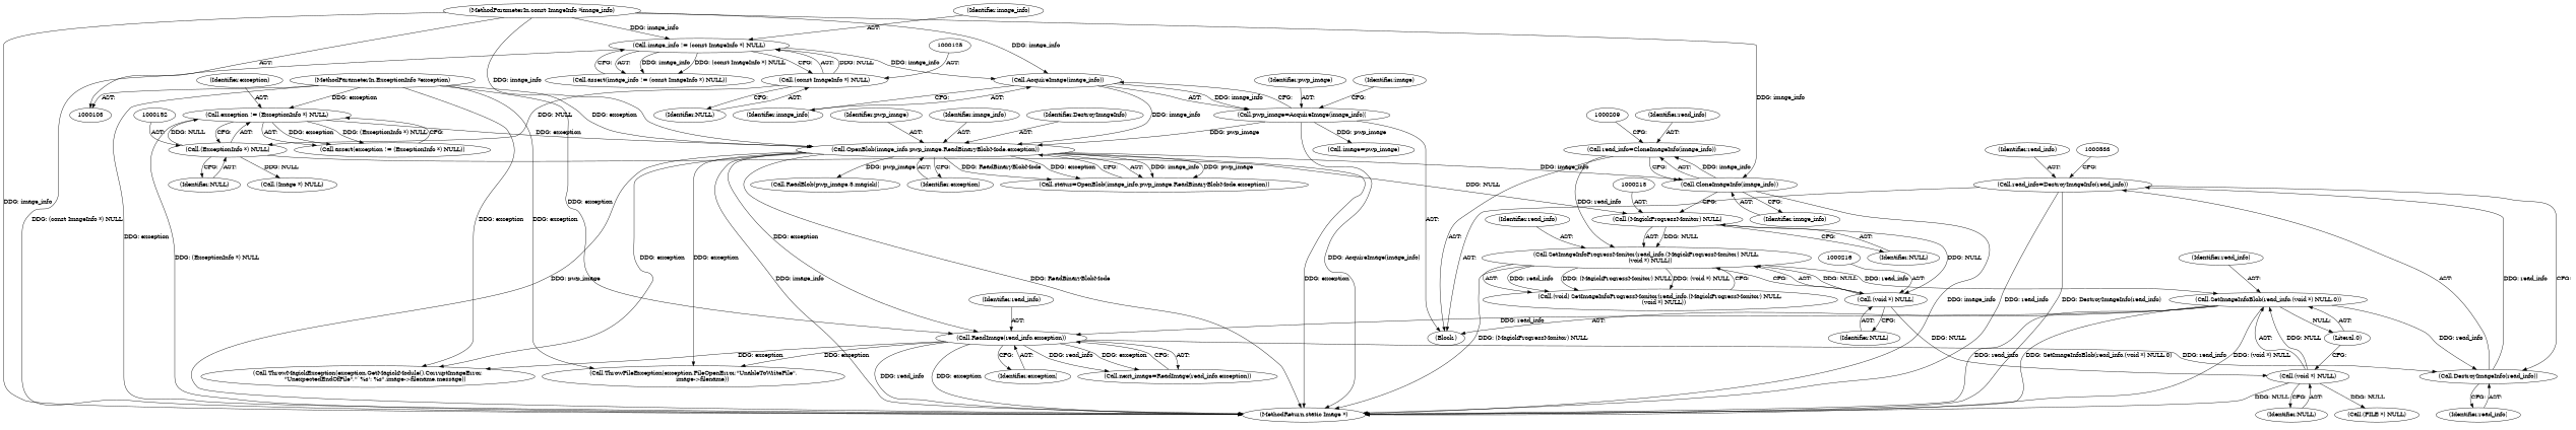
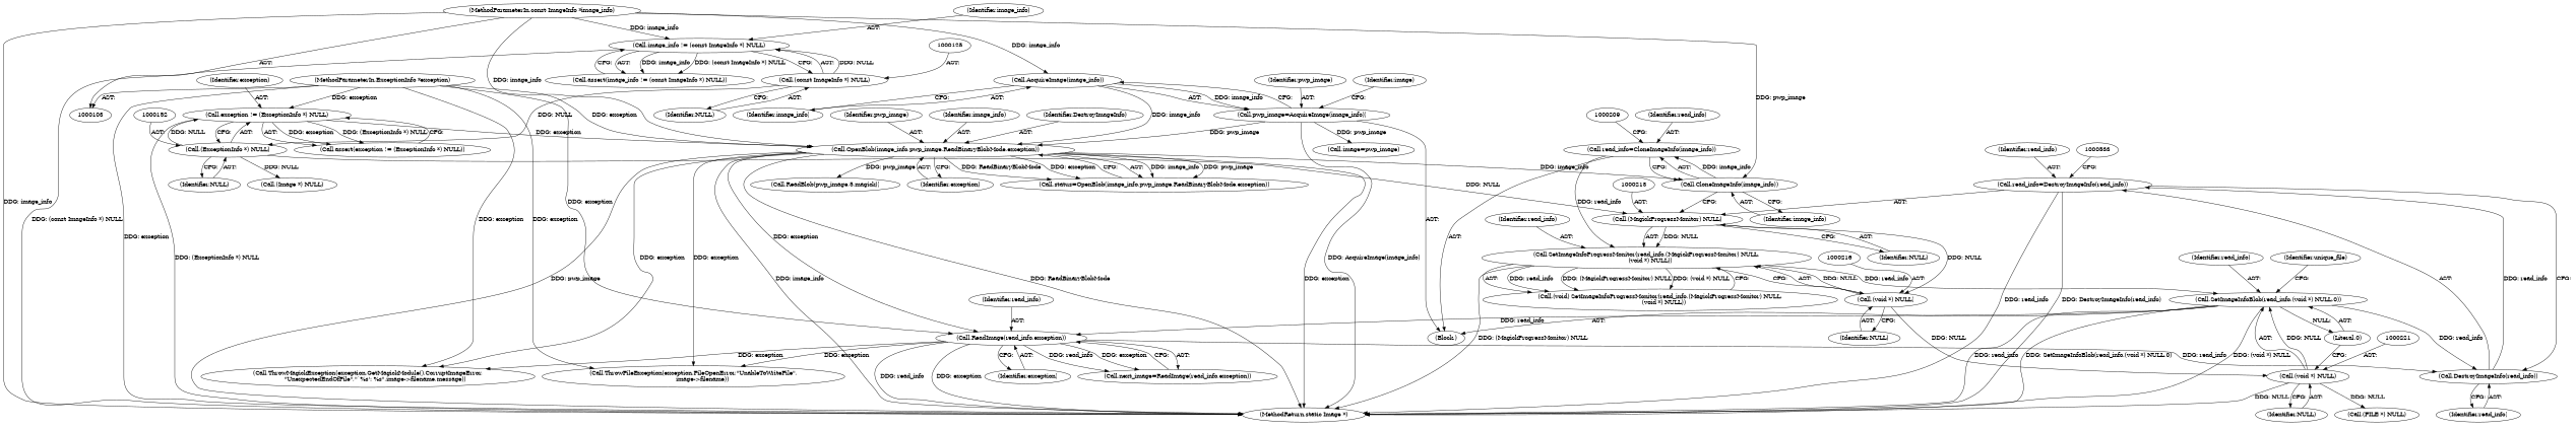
  digraph {
    n1 [label="(Call,read_info=DestroyImageInfo(read_info))"]
    n2 [label="(Call,DestroyImageInfo(read_info))"]
    n3 [label="(MethodReturn,static Image *)"]
    n4 [label="(Block,)"]
    n5 [label="(Identifier,read_info)"]
    n6 [label="(Call,ReadImage(read_info,exception))"]
    n7 [label="(Call,ThrowMagickException(exception,GetMagickModule(),CorruptImageError,\n        \"UnexpectedEndOfFile\",\"`%s': %s\",image->filename,message))"]
    n8 [label="(Call,ThrowFileException(exception,FileOpenError,\"UnableToWriteFile\",\n          image->filename))"]
    n9 [label="(Identifier,exception)"]
    n10 [label="(Call,next_image=ReadImage(read_info,exception))"]
    n11 [label="(Call,SetImageInfoBlob(read_info,(void *) NULL,0))"]
    n12 [label="(Literal,0)"]
    n13 [label="(Call,(void *) NULL)"]
    n14 [label="(Call,SetImageInfoProgressMonitor(read_info,(MagickProgressMonitor) NULL,\n    (void *) NULL))"]
    n15 [label="(Call,(void *) NULL)"]
    n16 [label="(Call,(void) SetImageInfoProgressMonitor(read_info,(MagickProgressMonitor) NULL,\n    (void *) NULL))"]
    n17 [label="(Identifier,NULL)"]
    n18 [label="(Call,read_info=CloneImageInfo(image_info))"]
    n19 [label="(Call,CloneImageInfo(image_info))"]
    n20 [label="(Identifier,image_info)"]
    n21 [label="(Call,(MagickProgressMonitor) NULL)"]
    n22 [label="(Call,OpenBlob(image_info,pwp_image,ReadBinaryBlobMode,exception))"]
    n23 [label="(Call,ReadBlob(pwp_image,5,magick))"]
    n24 [label="(Identifier,exception)"]
    n25 [label="(Call,status=OpenBlob(image_info,pwp_image,ReadBinaryBlobMode,exception))"]
    n26 [label="(Call,AcquireImage(image_info))"]
    n27 [label="(Call,pwp_image=AcquireImage(image_info))"]
    n28 [label="(Identifier,image_info)"]
    n29 [label="(Call,image=pwp_image)"]
    n30 [label="(Call,image_info != (const ImageInfo *) NULL)"]
    n31 [label="(Call,(const ImageInfo *) NULL)"]
    n32 [label="(Call,assert(image_info != (const ImageInfo *) NULL))"]
    n33 [label="(Call,(ExceptionInfo *) NULL)"]
    n34 [label="(Identifier,NULL)"]
    n35 [label="(MethodParameterIn,const ImageInfo *image_info)"]
    1000103
    n37 [label="(Call,exception != (ExceptionInfo *) NULL)"]
    n38 [label="(Identifier,NULL)"]
    n39 [label="(Call,(Image *) NULL)"]
    n40 [label="(Call,assert(exception != (ExceptionInfo *) NULL))"]
    n41 [label="(MethodParameterIn,ExceptionInfo *exception)"]
    n42 [label="(Identifier,NULL)"]
    n43 [label="(Identifier,NULL)"]
    n44 [label="(Call,(FILE *) NULL)"]
    n45 [label="(Identifier,read_info)"]
    n46 [label="(Identifier,pwp_image)"]
    n47 [label="(Identifier,read_info)"]
    n48 [label="(Identifier,pwp_image)"]
    n49 [label="(Identifier,exception)"]
    n50 [label="(Identifier,read_info)"]
    n51 [label="(Identifier,image_info)"]
    n52 [label="(Identifier,image_info)"]
    n53 [label="(Identifier,image)"]
+   n54 [label="(Identifier,unique_file)"]
    n55 [label="(Identifier,read_info)"]
    n56 [label="(Identifier,DestroyImageInfo)"]
    n57 [label="(Identifier,read_info)"]
    1000533
    1000209
    1000125
    1000152
    1000213
    1000216
+   1000221
    n1 -> n2 [label="CFG: "]
    n1 -> n3 [label="DDG: DestroyImageInfo(read_info)"]
    n1 -> n3 [label="DDG: read_info"]
-   n1 -> n4 [label="AST: "]
+   n1 -> n21 [label="AST: "]
    n2 -> n1 [label="AST: "]
    n2 -> n1 [label="DDG: read_info"]
    n2 -> n5 [label="CFG: "]
    n5 -> n2 [label="AST: "]
    n6 -> n2 [label="DDG: read_info"]
    n6 -> n3 [label="DDG: read_info"]
    n6 -> n3 [label="DDG: exception"]
    n6 -> n7 [label="DDG: exception"]
    n6 -> n8 [label="DDG: exception"]
    n6 -> n9 [label="CFG: "]
    n6 -> n10 [label="AST: "]
    n6 -> n10 [label="DDG: read_info"]
    n6 -> n10 [label="DDG: exception"]
    n9 -> n6 [label="AST: "]
    n10 -> n6 [label="CFG: "]
    n11 -> n2 [label="DDG: read_info"]
    n11 -> n3 [label="DDG: read_info"]
    n11 -> n3 [label="DDG: SetImageInfoBlob(read_info,(void *) NULL,0)"]
    n11 -> n3 [label="DDG: (void *) NULL"]
    n11 -> n4 [label="AST: "]
    n11 -> n6 [label="DDG: read_info"]
    n11 -> n12 [label="NULL: "]
    n12 -> n11 [label="AST: "]
    n12 -> n13 [label="CFG: "]
    n13 -> n3 [label="DDG: NULL"]
    n13 -> n11 [label="AST: "]
    n13 -> n11 [label="DDG: NULL"]
    n13 -> n43 [label="CFG: "]
    n13 -> n44 [label="DDG: NULL"]
    n14 -> n3 [label="DDG: (MagickProgressMonitor) NULL"]
    n14 -> n11 [label="DDG: read_info"]
    n14 -> n15 [label="CFG: "]
    n14 -> n16 [label="AST: "]
    n14 -> n16 [label="DDG: read_info"]
    n14 -> n16 [label="DDG: (MagickProgressMonitor) NULL"]
    n14 -> n16 [label="DDG: (void *) NULL"]
    n15 -> n13 [label="DDG: NULL"]
    n15 -> n14 [label="AST: "]
    n15 -> n14 [label="DDG: NULL"]
    n15 -> n17 [label="CFG: "]
    n16 -> n14 [label="CFG: "]
    n17 -> n15 [label="AST: "]
    n18 -> n4 [label="AST: "]
    n18 -> n14 [label="DDG: read_info"]
    n18 -> n19 [label="CFG: "]
-   n19 -> n3 [label="DDG: image_info"]
    n19 -> n18 [label="AST: "]
    n19 -> n18 [label="DDG: image_info"]
    n19 -> n20 [label="CFG: "]
    n19 -> n21 [label="CFG: "]
    n20 -> n19 [label="AST: "]
    n21 -> n14 [label="AST: "]
    n21 -> n14 [label="DDG: NULL"]
    n21 -> n15 [label="DDG: NULL"]
    n21 -> n42 [label="CFG: "]
    n22 -> n3 [label="DDG: ReadBinaryBlobMode"]
    n22 -> n3 [label="DDG: exception"]
    n22 -> n3 [label="DDG: pwp_image"]
    n22 -> n3 [label="DDG: image_info"]
    n22 -> n6 [label="DDG: exception"]
    n22 -> n7 [label="DDG: exception"]
    n22 -> n8 [label="DDG: exception"]
    n22 -> n19 [label="DDG: image_info"]
    n22 -> n23 [label="DDG: pwp_image"]
    n22 -> n24 [label="CFG: "]
    n22 -> n25 [label="AST: "]
    n22 -> n25 [label="DDG: image_info"]
    n22 -> n25 [label="DDG: pwp_image"]
    n22 -> n25 [label="DDG: ReadBinaryBlobMode"]
    n22 -> n25 [label="DDG: exception"]
    n24 -> n22 [label="AST: "]
    n25 -> n22 [label="CFG: "]
    n26 -> n22 [label="DDG: image_info"]
    n26 -> n27 [label="AST: "]
    n26 -> n27 [label="DDG: image_info"]
    n26 -> n28 [label="CFG: "]
    n27 -> n3 [label="DDG: AcquireImage(image_info)"]
    n27 -> n4 [label="AST: "]
    n27 -> n22 [label="DDG: pwp_image"]
    n27 -> n26 [label="CFG: "]
    n27 -> n29 [label="DDG: pwp_image"]
    n28 -> n26 [label="AST: "]
    n30 -> n3 [label="DDG: (const ImageInfo *) NULL"]
-   n30 -> n26 [label="DDG: image_info"]
    n30 -> n31 [label="CFG: "]
    n30 -> n32 [label="AST: "]
    n30 -> n32 [label="DDG: image_info"]
    n30 -> n32 [label="DDG: (const ImageInfo *) NULL"]
    n31 -> n30 [label="AST: "]
    n31 -> n30 [label="DDG: NULL"]
    n31 -> n33 [label="DDG: NULL"]
    n31 -> n34 [label="CFG: "]
    n32 -> n30 [label="CFG: "]
    n33 -> n21 [label="DDG: NULL"]
    n33 -> n37 [label="AST: "]
    n33 -> n37 [label="DDG: NULL"]
    n33 -> n38 [label="CFG: "]
    n33 -> n39 [label="DDG: NULL"]
    n34 -> n31 [label="AST: "]
    n35 -> n3 [label="DDG: image_info"]
-   n35 -> n19 [label="DDG: image_info"]
+   n35 -> n19 [label="DDG: pwp_image"]
    n35 -> n22 [label="DDG: image_info"]
    n35 -> n26 [label="DDG: image_info"]
    n35 -> n30 [label="DDG: image_info"]
    n35 -> 1000103 [label="AST: "]
    n37 -> n3 [label="DDG: (ExceptionInfo *) NULL"]
    n37 -> n22 [label="DDG: exception"]
    n37 -> n33 [label="CFG: "]
    n37 -> n40 [label="AST: "]
    n37 -> n40 [label="DDG: exception"]
    n37 -> n40 [label="DDG: (ExceptionInfo *) NULL"]
    n38 -> n33 [label="AST: "]
    n40 -> n37 [label="CFG: "]
    n41 -> n3 [label="DDG: exception"]
    n41 -> n6 [label="DDG: exception"]
    n41 -> n7 [label="DDG: exception"]
    n41 -> n8 [label="DDG: exception"]
    n41 -> n22 [label="DDG: exception"]
    n41 -> 1000103 [label="AST: "]
    n41 -> n37 [label="DDG: exception"]
    n42 -> n21 [label="AST: "]
    n43 -> n13 [label="AST: "]
    n45 -> n14 [label="AST: "]
    n46 -> n27 [label="AST: "]
    n47 -> n11 [label="AST: "]
    n48 -> n22 [label="AST: "]
    n49 -> n37 [label="AST: "]
    n50 -> n6 [label="AST: "]
    n51 -> n22 [label="AST: "]
    n52 -> n30 [label="AST: "]
    n53 -> n27 [label="CFG: "]
+   n54 -> n11 [label="CFG: "]
    n55 -> n1 [label="AST: "]
    n56 -> n22 [label="AST: "]
    n57 -> n18 [label="AST: "]
    1000533 -> n1 [label="CFG: "]
    1000209 -> n18 [label="CFG: "]
    1000125 -> n31 [label="AST: "]
    1000152 -> n33 [label="AST: "]
    1000213 -> n21 [label="AST: "]
    1000216 -> n15 [label="AST: "]
+   1000221 -> n13 [label="AST: "]
  }
